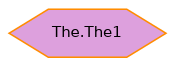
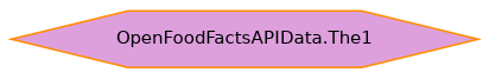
  digraph {
    rankdir=TB
-   n1 [color=darkorange fillcolor=plum fontname=Helvetica fontsize=10 height=0.2 label="The.The1" shape=hexagon style=filled width=0.4]
+   n1 [color=darkorange fillcolor=plum fontname=Helvetica fontsize=10 height=0.2 label="OpenFoodFactsAPIData.The1" shape=hexagon style=filled width=0.4]
  }
